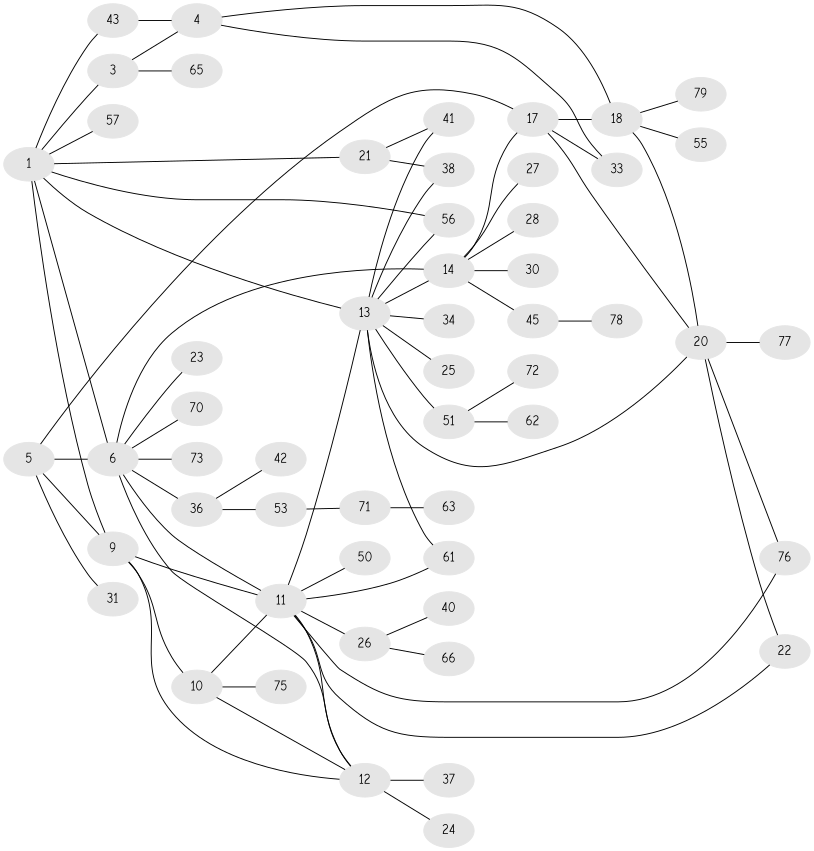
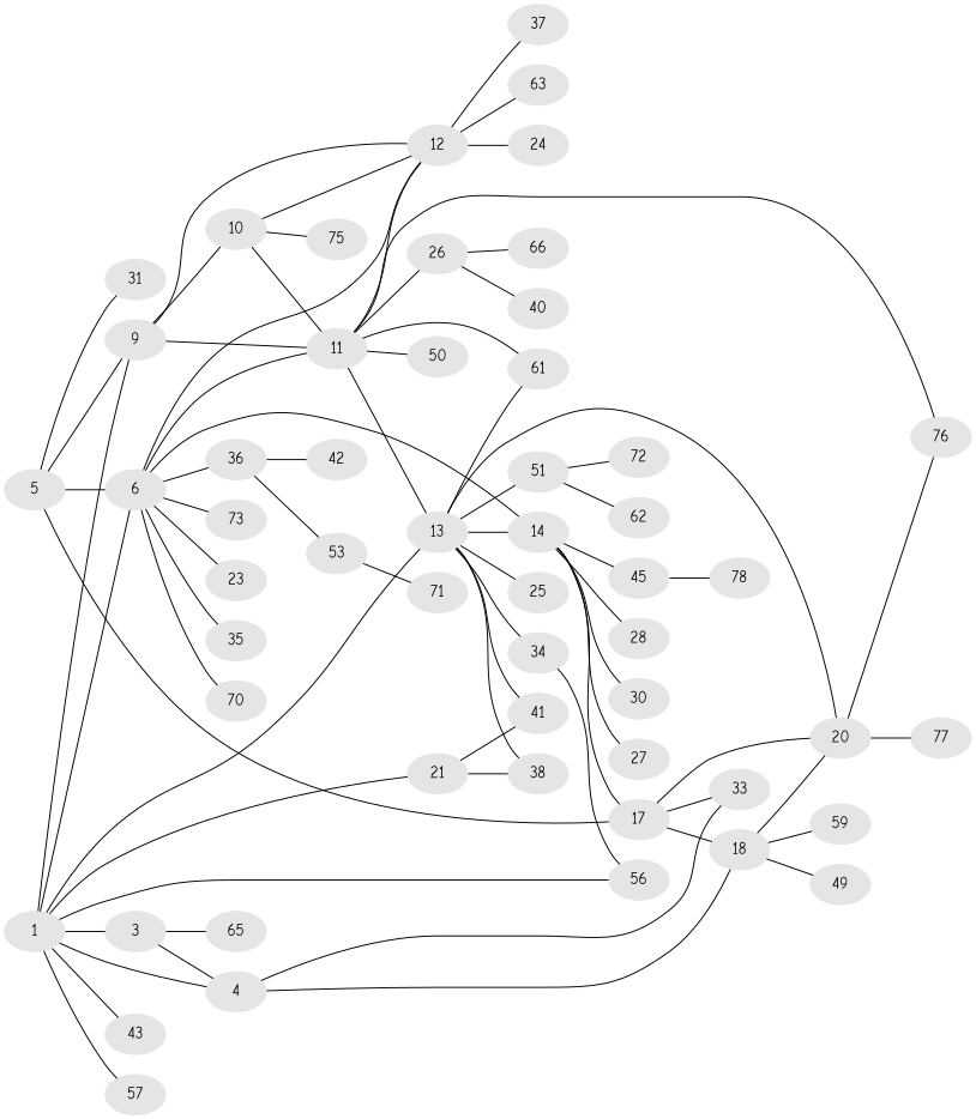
  graph {
    fontname="Comic Neue"
    rankdir=LR
    node [color=gray90 fontname="Comic Neue" style=filled]
    edge [fontname="Comic Neue"]
    1 [super="+2"]
    3 [super="+29"]
    4 [super="+81"]
    6 [super="+8"]
    9 [super="+59"]
    13 [super="+16"]
    21 [super="+69"]
    43
    56 [super="+58"]
    57
    65
    18 [super="+19"]
    33 [super="+74"]
    11 [super="+48"]
    12 [super="+47"]
    14 [super="+15"]
    23
+   35
    36
    70
    73
    10 [super="+54"]
    20 [super="+38"]
    61
    25 [super="+46"]
    34
    n27 [label=38]
    41
    51 [super="+67"]
-   55
-   79
+   55 [label=59]
+   79 [label=49]
    5 [super="+7"]
    17 [super="+60"]
    31 [super="+68"]
-   22
    26 [super="+32"]
    50
    76
    24
    37 [super="+49"]
    63
    27 [super="+44"]
    28
    30 [super="+52"]
    45
    42
    53 [super="+64"]
    75
    77
    40
    66
    62
    72
    78
    71
    1 -- 3 [weight=2]
-   43 -- 4 [weight=2]
+   1 -- 4 [weight=2]
    1 -- 6
    1 -- 9
    1 -- 13
    1 -- 21
    1 -- 43
    1 -- 56
    1 -- 57
    3 -- 4
    3 -- 65
    4 -- 18
    4 -- 33
    6 -- 11
    6 -- 12
    6 -- 14
    6 -- 23
+   6 -- 35
    6 -- 36
    6 -- 70
    6 -- 73
    9 -- 11
    9 -- 12
    9 -- 10
-   13 -- 56
+   34 -- 56
    13 -- 14 [weight=4]
    13 -- 20
    13 -- 61
    13 -- 25
    13 -- 34
    13 -- n27
    13 -- 41
    13 -- 51
    21 -- n27
    21 -- 41
    18 -- 20 [weight=2]
    18 -- 55
    18 -- 79
    11 -- 13
    11 -- 12
    11 -- 61
-   11 -- 22
    11 -- 26
    11 -- 50
    11 -- 76
    12 -- 24
    12 -- 37
-   71 -- 63
+   12 -- 63
    14 -- 17
    14 -- 27
    14 -- 28
    14 -- 30
    14 -- 45
    36 -- 42
    36 -- 53
    10 -- 11
    10 -- 12
    10 -- 75
-   20 -- 22
    20 -- 76
    20 -- 77
    51 -- 62
    51 -- 72
    5 -- 6 [weight=4]
    5 -- 9
    5 -- 17
    5 -- 31
    17 -- 18 [weight=2]
    17 -- 33
    17 -- 20
    26 -- 40
    26 -- 66
    45 -- 78
    53 -- 71
  }
